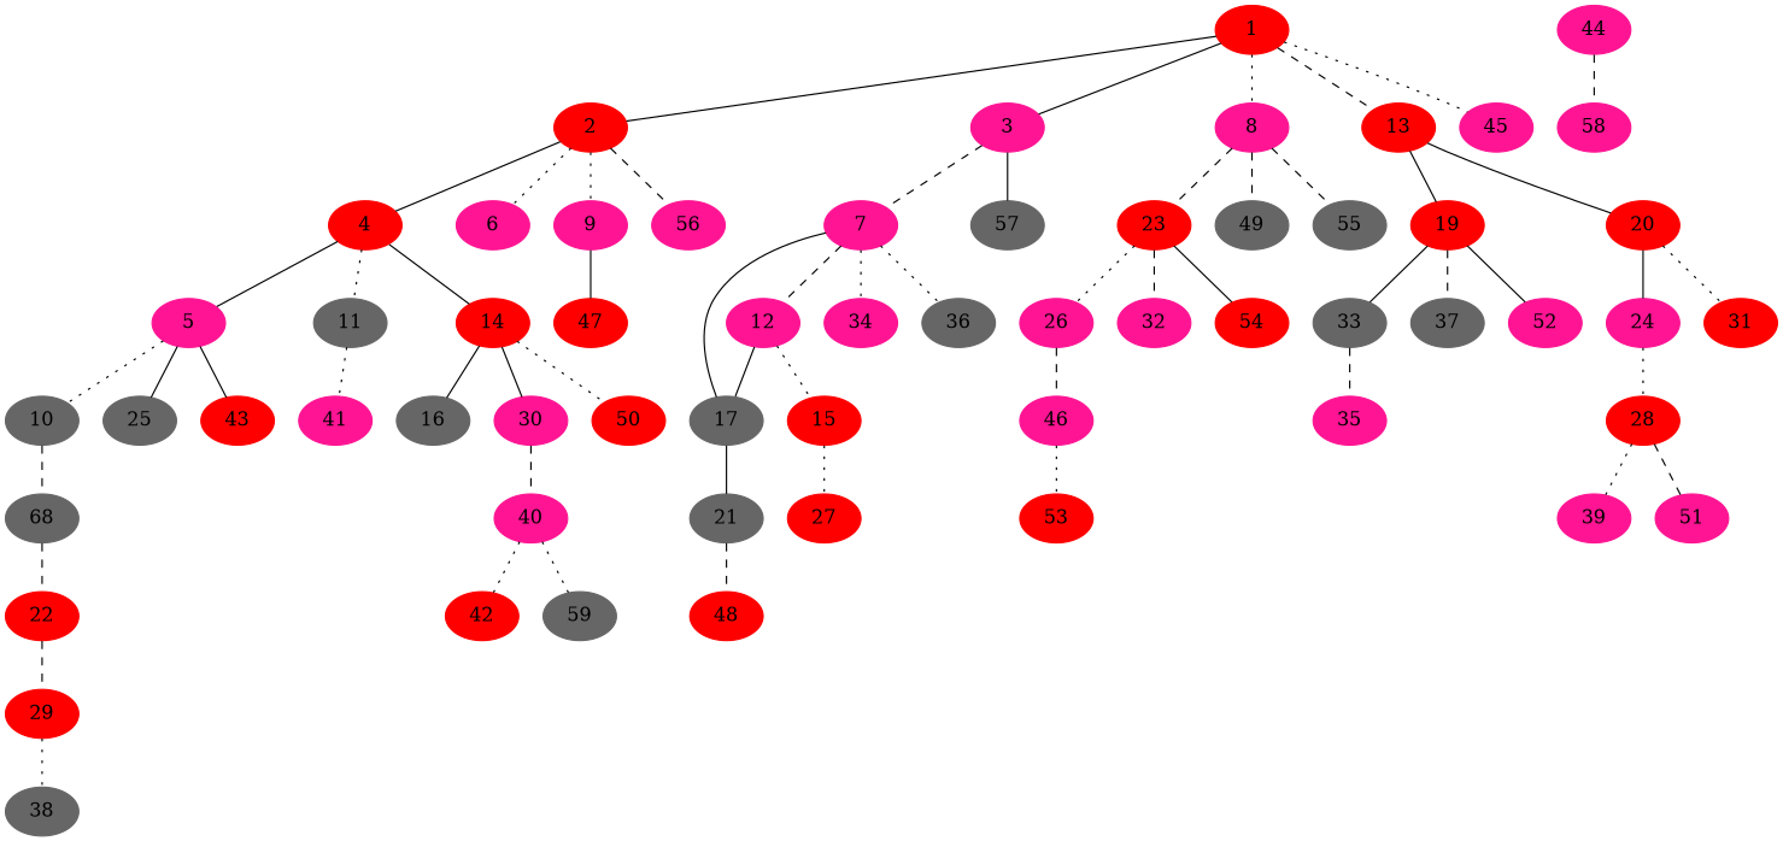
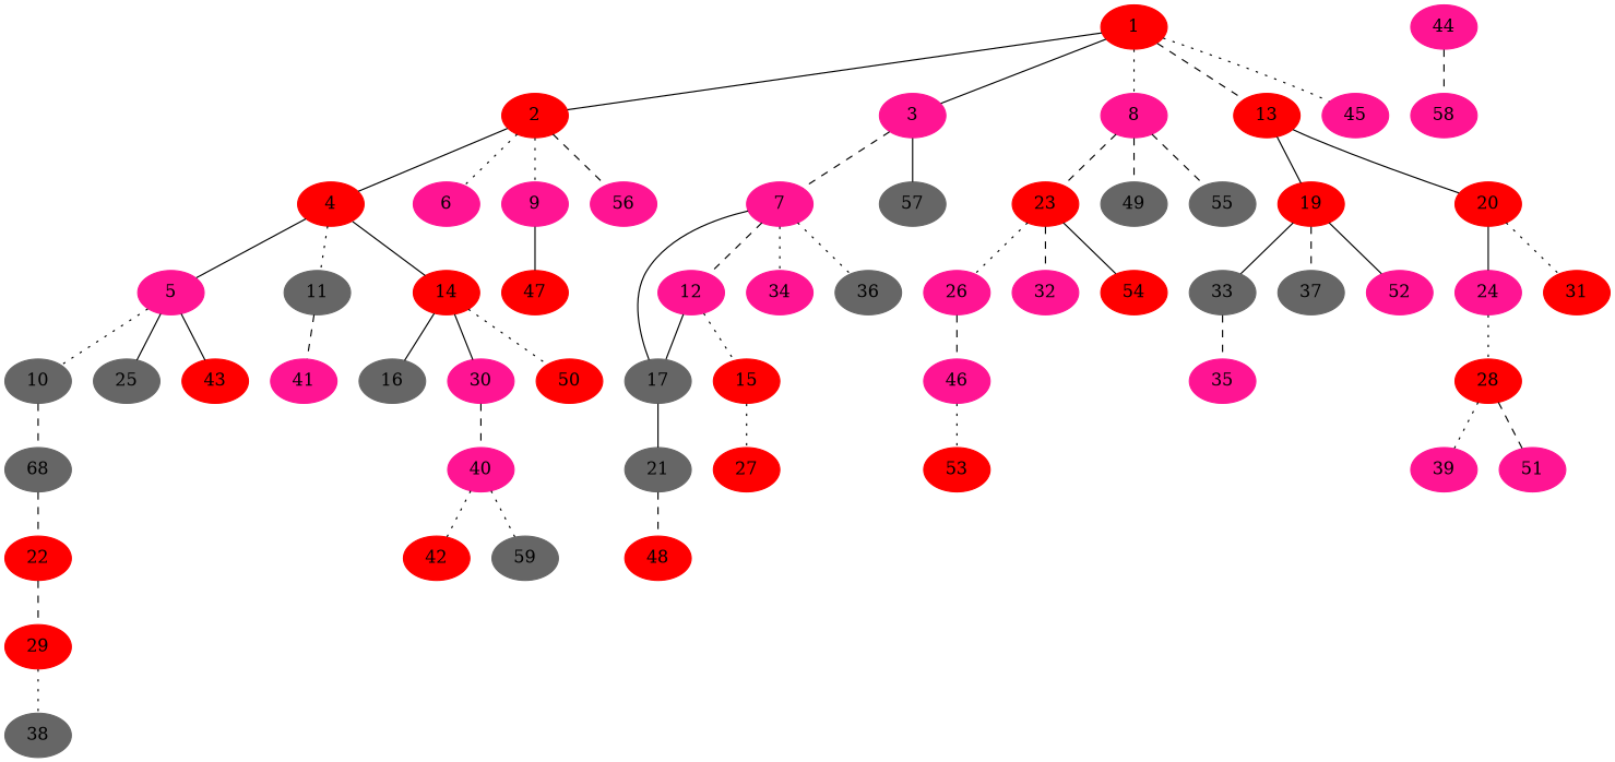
  graph {
    node [color=deeppink style=filled]
    edge [style=solid]
    1 [color=red]
    2 [color=red]
    3
    8
    13 [color=red]
    45
    4 [color=red]
    6
    9
    56
    7
    57 [color=gray40]
    23 [color=red]
    49 [color=gray40]
    55 [color=gray40]
    19 [color=red]
    20 [color=red]
    5
    11 [color=gray40]
    14 [color=red]
    47 [color=red]
    12
    17 [color=gray40]
    34
    36 [color=gray40]
    10 [color=gray40]
    25 [color=gray40]
    43 [color=red]
    41
    16 [color=gray40]
    30
    50 [color=red]
    n33 [color=gray40 label=68]
    15 [color=red]
    21 [color=gray40]
    26
    32
    54 [color=red]
    22 [color=red]
    27 [color=red]
    44
    58
    33 [color=gray40]
    37 [color=gray40]
    52
    24
    31 [color=red]
    40
    48 [color=red]
    29 [color=red]
    35
    28 [color=red]
    38 [color=gray40]
    46
    39
    51
    53 [color=red]
    42 [color=red]
    59 [color=gray40]
    1 -- 2
    1 -- 3
    1 -- 8 [style=dotted]
    1 -- 13 [style=dashed]
    1 -- 45 [style=dotted]
    2 -- 4
    2 -- 6 [style=dotted]
    2 -- 9 [style=dotted]
    2 -- 56 [style=dashed]
    3 -- 7 [style=dashed]
    3 -- 57
    8 -- 23 [style=dashed]
    8 -- 49 [style=dashed]
    8 -- 55 [style=dashed]
    13 -- 19
    13 -- 20
    4 -- 5
    4 -- 11 [style=dotted]
    4 -- 14
    9 -- 47
    7 -- 12 [style=dashed]
    7 -- 17
    7 -- 34 [style=dotted]
    7 -- 36 [style=dotted]
    23 -- 26 [style=dotted]
    23 -- 32 [style=dashed]
    23 -- 54
    19 -- 33
    19 -- 37 [style=dashed]
    19 -- 52
    20 -- 24
    20 -- 31 [style=dotted]
    5 -- 10 [style=dotted]
    5 -- 25
    5 -- 43
-   11 -- 41 [style=dotted]
+   11 -- 41 [style=dashed]
    14 -- 16
    14 -- 30
    14 -- 50 [style=dotted]
    12 -- 17
    12 -- 15 [style=dotted]
    17 -- 21
    10 -- n33 [style=dashed]
    30 -- 40 [style=dashed]
    n33 -- 22 [style=dashed]
    15 -- 27 [style=dotted]
    21 -- 48 [style=dashed]
    26 -- 46 [style=dashed]
    22 -- 29 [style=dashed]
    44 -- 58 [style=dashed]
    33 -- 35 [style=dashed]
    24 -- 28 [style=dotted]
    40 -- 42 [style=dotted]
    40 -- 59 [style=dotted]
    29 -- 38 [style=dotted]
    28 -- 39 [style=dotted]
    28 -- 51 [style=dashed]
    46 -- 53 [style=dotted]
  }
